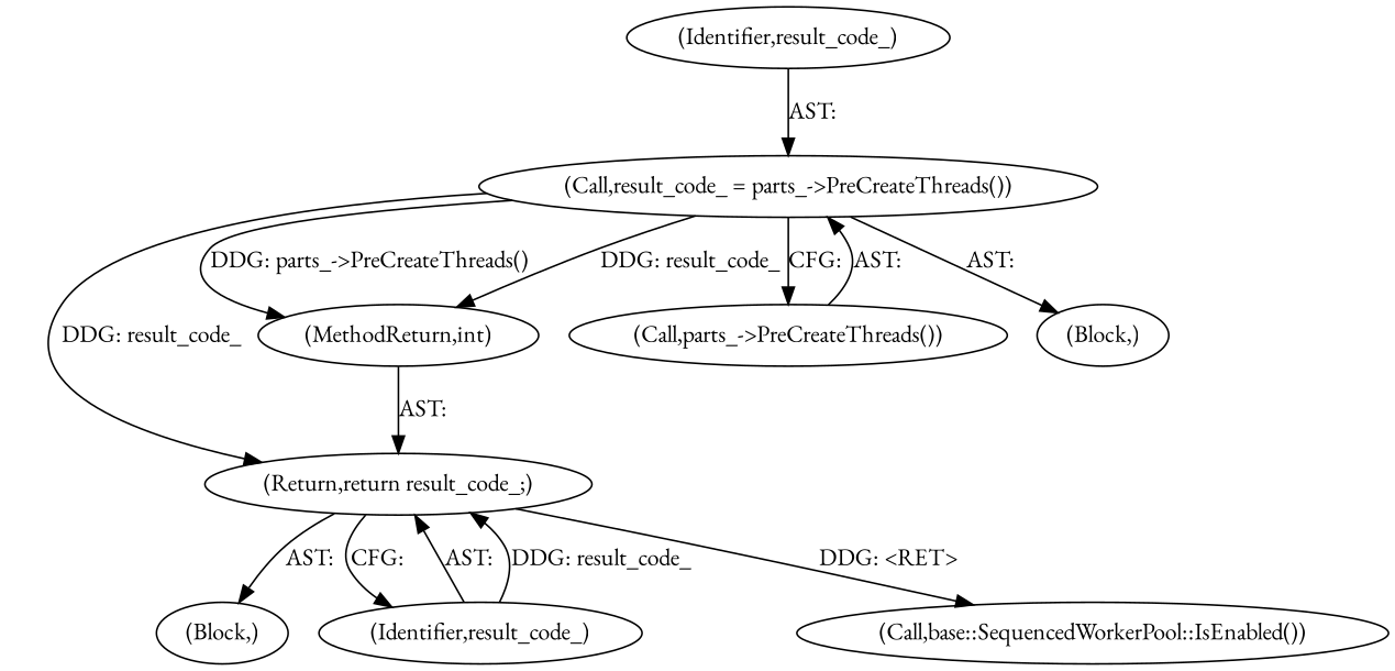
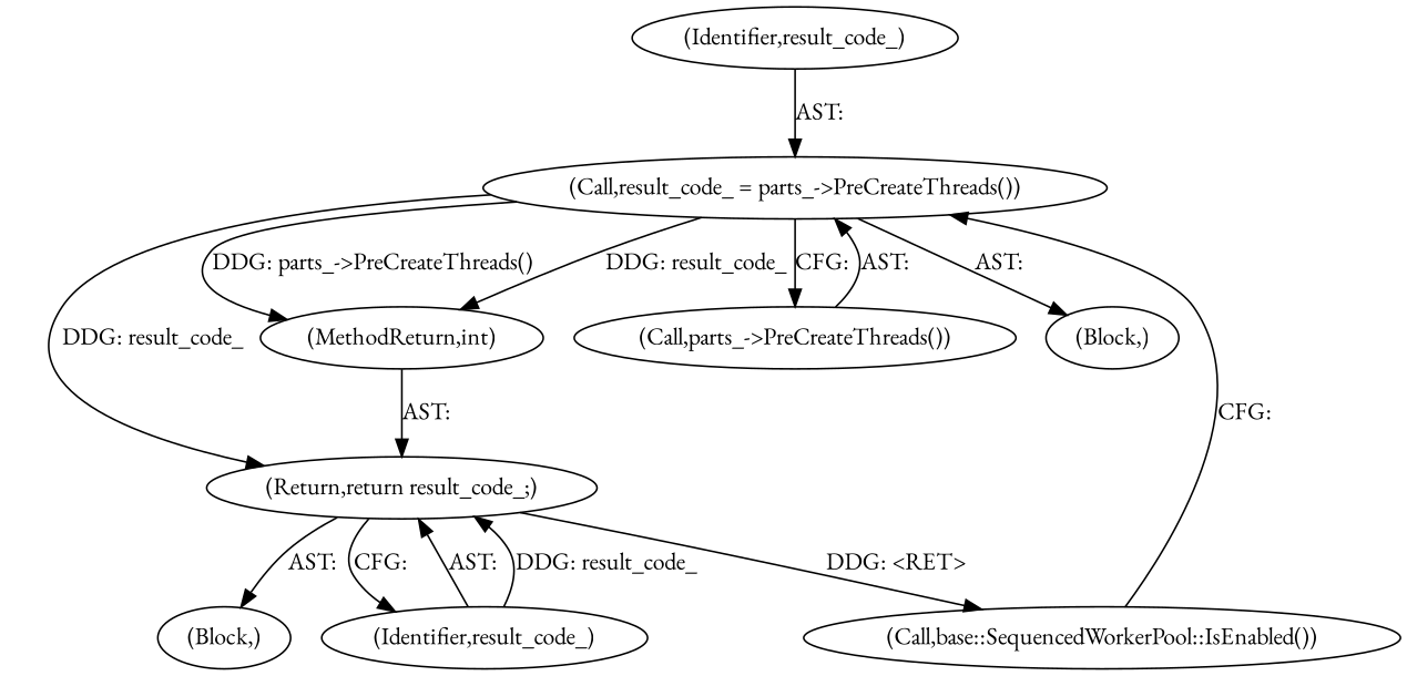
  digraph {
    fontname="EB Garamond"
    node [fontname="EB Garamond"]
    edge [fontname="EB Garamond"]
    n1 [label="(Call,result_code_ = parts_->PreCreateThreads())"]
    n2 [label="(Return,return result_code_;)"]
    n3 [label="(MethodReturn,int)"]
    n4 [label="(Call,parts_->PreCreateThreads())"]
    n5 [label="(Block,)"]
    n6 [label="(Identifier,result_code_)"]
    n7 [label="(Block,)"]
    n8 [label="(Call,base::SequencedWorkerPool::IsEnabled())"]
    n9 [label="(Identifier,result_code_)"]
    n1 -> n2 [label="DDG: result_code_"]
    n1 -> n3 [label="DDG: parts_->PreCreateThreads()"]
    n1 -> n3 [label="DDG: result_code_"]
    n1 -> n4 [label="CFG: "]
    n1 -> n5 [label="AST: "]
    n2 -> n6 [label="CFG: "]
    n2 -> n7 [label="AST: "]
    n2 -> n8 [label="DDG: <RET>"]
    n3 -> n2 [label="AST: "]
    n4 -> n1 [label="AST: "]
    n6 -> n2 [label="AST: "]
    n6 -> n2 [label="DDG: result_code_"]
+   n8 -> n1 [label="CFG: "]
    n9 -> n1 [label="AST: "]
  }
